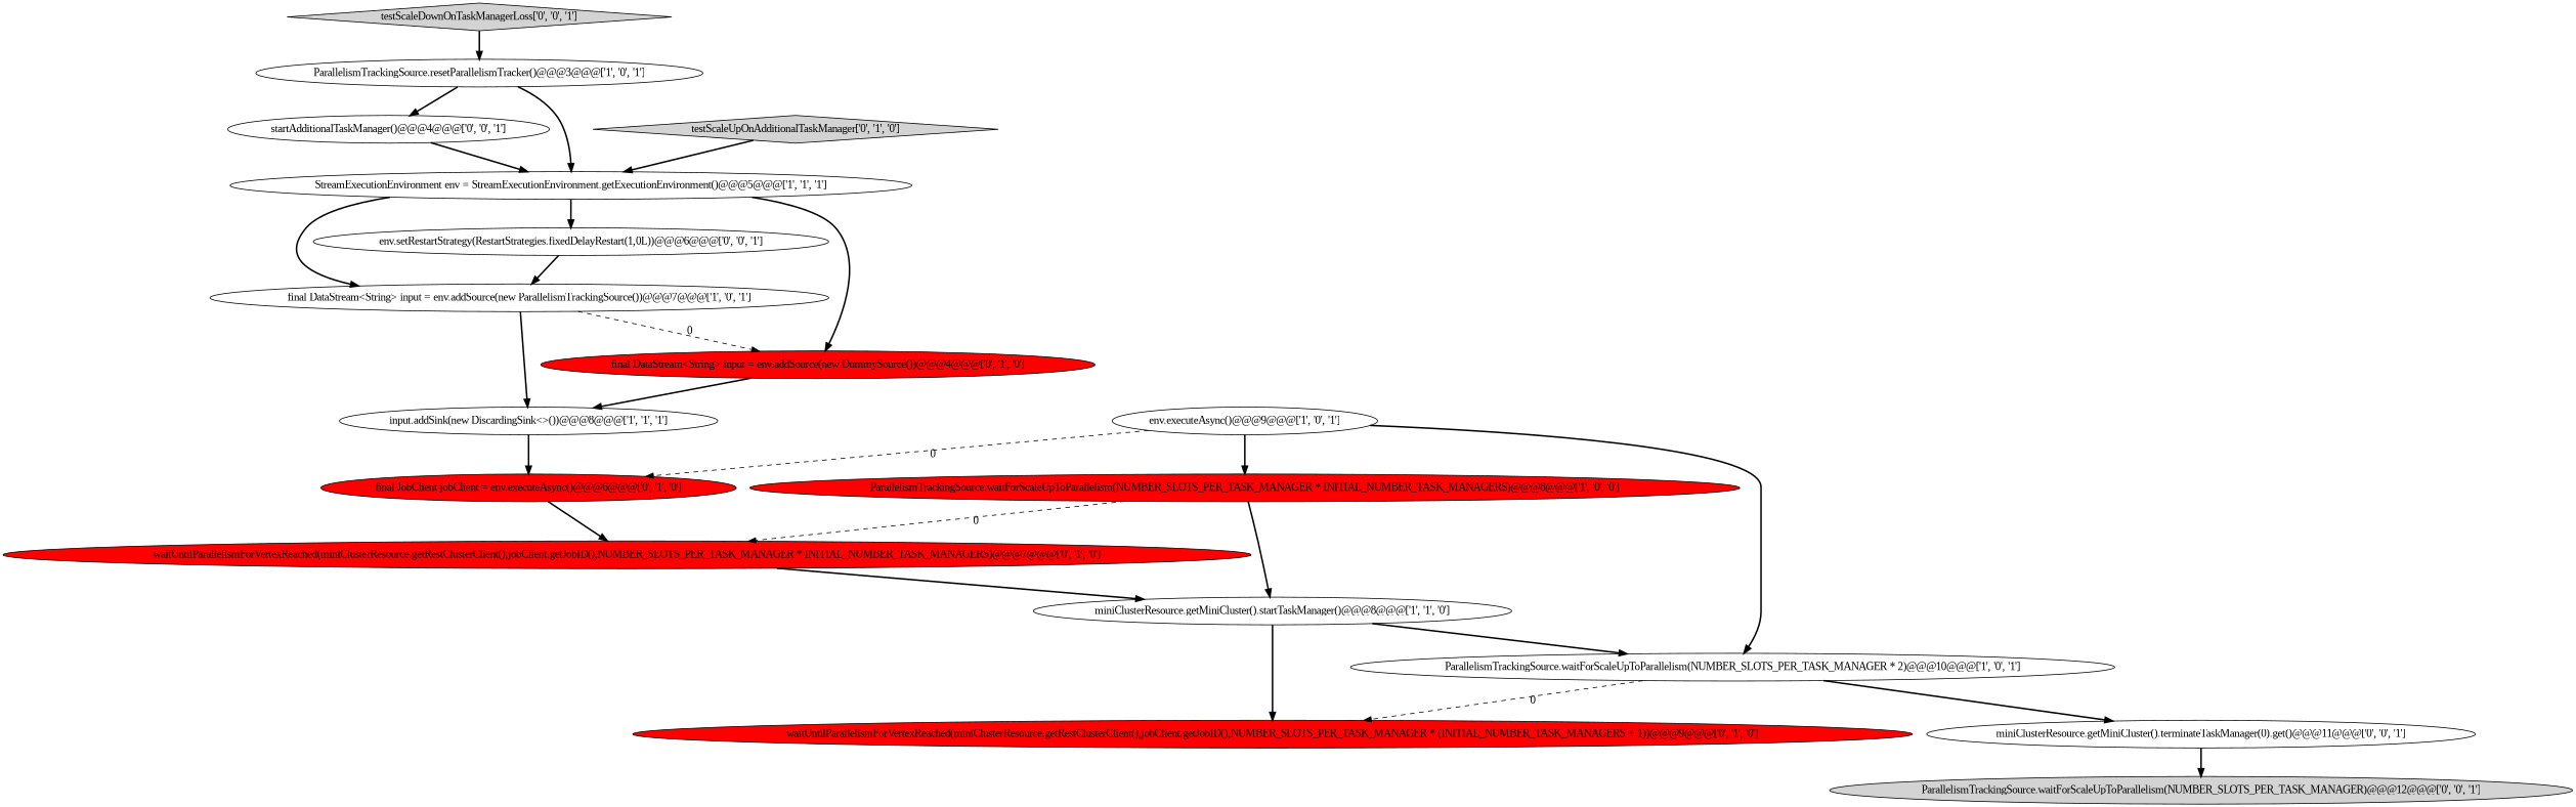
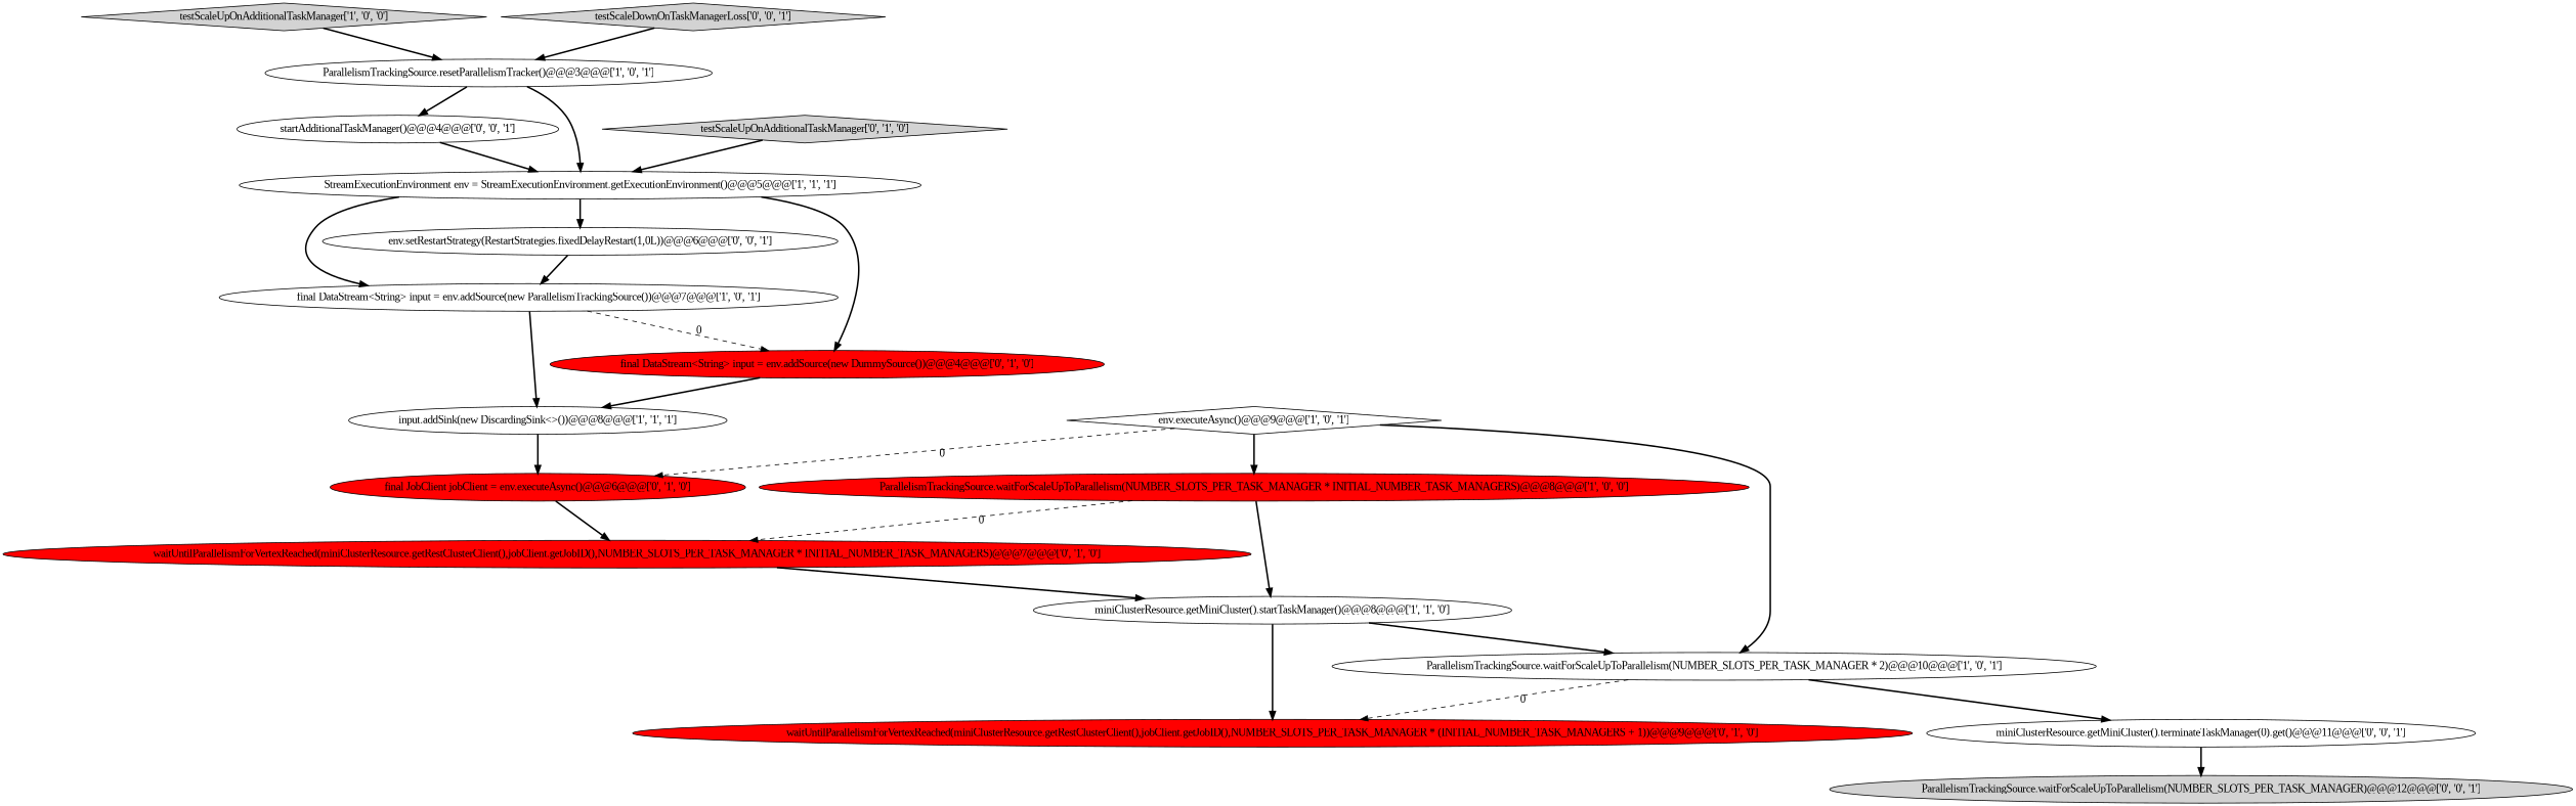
  digraph {
    fontname="Liberation Serif"
    node [fillcolor=white fontname="Liberation Serif" shape=ellipse style=filled]
    edge [fontname="Liberation Serif" style=bold]
    n1 [label="miniClusterResource.getMiniCluster().terminateTaskManager(0).get()@@@11@@@['0', '0', '1']"]
    n2 [fillcolor=lightgray label="ParallelismTrackingSource.waitForScaleUpToParallelism(NUMBER_SLOTS_PER_TASK_MANAGER)@@@12@@@['0', '0', '1']"]
    n3 [label="final DataStream<String> input = env.addSource(new ParallelismTrackingSource())@@@7@@@['1', '0', '1']"]
    n4 [label="input.addSink(new DiscardingSink<>())@@@8@@@['1', '1', '1']"]
    n5 [fillcolor=red label="final DataStream<String> input = env.addSource(new DummySource())@@@4@@@['0', '1', '0']"]
    n6 [fillcolor=red label="final JobClient jobClient = env.executeAsync()@@@6@@@['0', '1', '0']"]
    n7 [label="env.setRestartStrategy(RestartStrategies.fixedDelayRestart(1,0L))@@@6@@@['0', '0', '1']"]
    n8 [fillcolor=red label="waitUntilParallelismForVertexReached(miniClusterResource.getRestClusterClient(),jobClient.getJobID(),NUMBER_SLOTS_PER_TASK_MANAGER * INITIAL_NUMBER_TASK_MANAGERS)@@@7@@@['0', '1', '0']"]
    n9 [label="miniClusterResource.getMiniCluster().startTaskManager()@@@8@@@['1', '1', '0']"]
    n10 [fillcolor=red label="waitUntilParallelismForVertexReached(miniClusterResource.getRestClusterClient(),jobClient.getJobID(),NUMBER_SLOTS_PER_TASK_MANAGER * (INITIAL_NUMBER_TASK_MANAGERS + 1))@@@9@@@['0', '1', '0']"]
    n11 [label="startAdditionalTaskManager()@@@4@@@['0', '0', '1']"]
    n12 [label="StreamExecutionEnvironment env = StreamExecutionEnvironment.getExecutionEnvironment()@@@5@@@['1', '1', '1']"]
    n13 [fillcolor=red label="ParallelismTrackingSource.waitForScaleUpToParallelism(NUMBER_SLOTS_PER_TASK_MANAGER * INITIAL_NUMBER_TASK_MANAGERS)@@@8@@@['1', '0', '0']"]
    n14 [label="ParallelismTrackingSource.waitForScaleUpToParallelism(NUMBER_SLOTS_PER_TASK_MANAGER * 2)@@@10@@@['1', '0', '1']"]
+   n15 [fillcolor=lightgray label="testScaleUpOnAdditionalTaskManager['1', '0', '0']" shape=diamond]
    n16 [label="ParallelismTrackingSource.resetParallelismTracker()@@@3@@@['1', '0', '1']"]
-   n17 [label="env.executeAsync()@@@9@@@['1', '0', '1']"]
+   n17 [label="env.executeAsync()@@@9@@@['1', '0', '1']" shape=diamond]
    n18 [fillcolor=lightgray label="testScaleUpOnAdditionalTaskManager['0', '1', '0']" shape=diamond]
    n19 [fillcolor=lightgray label="testScaleDownOnTaskManagerLoss['0', '0', '1']" shape=diamond]
    n1 -> n2
    n3 -> n4
    n3 -> n5 [label=0 style=dashed]
    n4 -> n6
    n5 -> n4
    n6 -> n8
    n7 -> n3
    n8 -> n9
    n9 -> n10
    n9 -> n14
    n11 -> n12
    n12 -> n3
    n12 -> n5
    n12 -> n7
    n13 -> n8 [label=0 style=dashed]
    n13 -> n9
    n14 -> n1
    n14 -> n10 [label=0 style=dashed]
+   n15 -> n16
    n16 -> n11
    n16 -> n12
    n17 -> n6 [label=0 style=dashed]
    n17 -> n13
    n17 -> n14
    n18 -> n12
    n19 -> n16
  }
